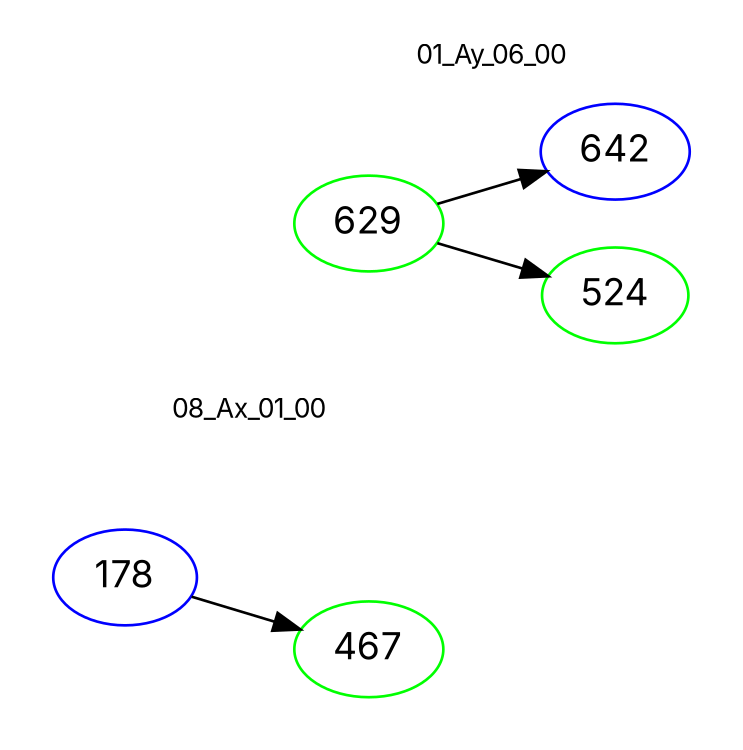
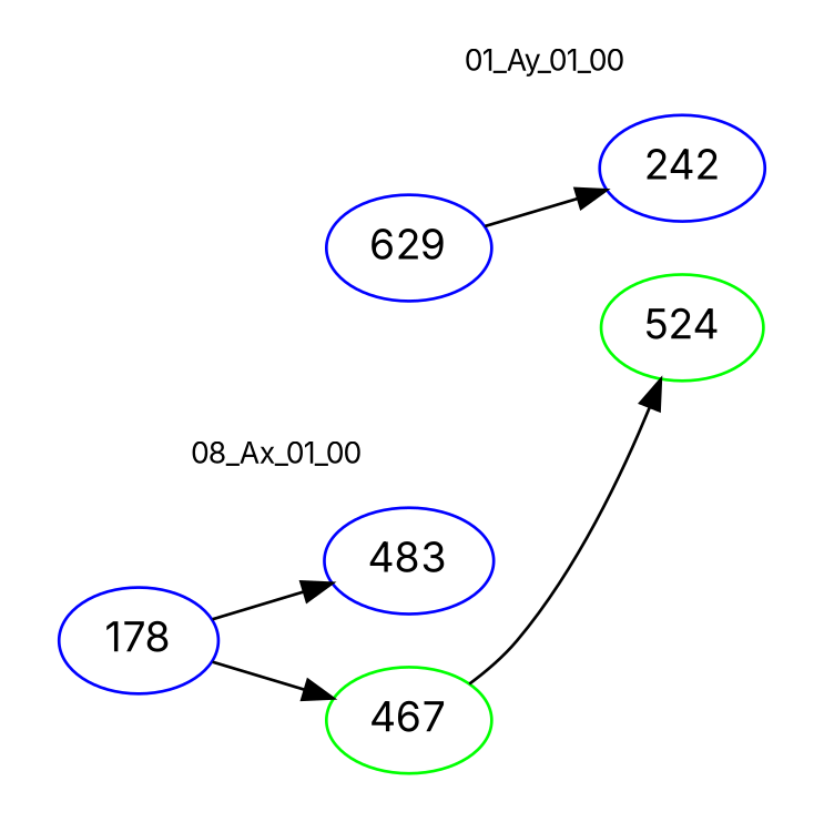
  digraph {
    fontname=Inter
    rankdir=LR
    node [color=blue fontname=Inter]
    edge [color=black fontname=Inter]
-   n1 [color=green label=629]
+   n1 [label=629]
    n2 [color=green label=524]
-   n3 [label=642]
+   n3 [label=242]
    n4 [label=178]
    n5 [color=green label=467]
+   n6 [label=483]
    subgraph cluster_1 {
      color=white
      fontsize=10
-     label="01_Ay_06_00"
+     label="01_Ay_01_00"
      n1
      n2
      n3
    }
    subgraph cluster_2 {
      color=white
      fontsize=10
      label="08_Ax_01_00"
      n4
      n5
+     n6
    }
-   n1 -> n2
+   n5 -> n2
    n1 -> n3
    n4 -> n5
+   n4 -> n6
  }
